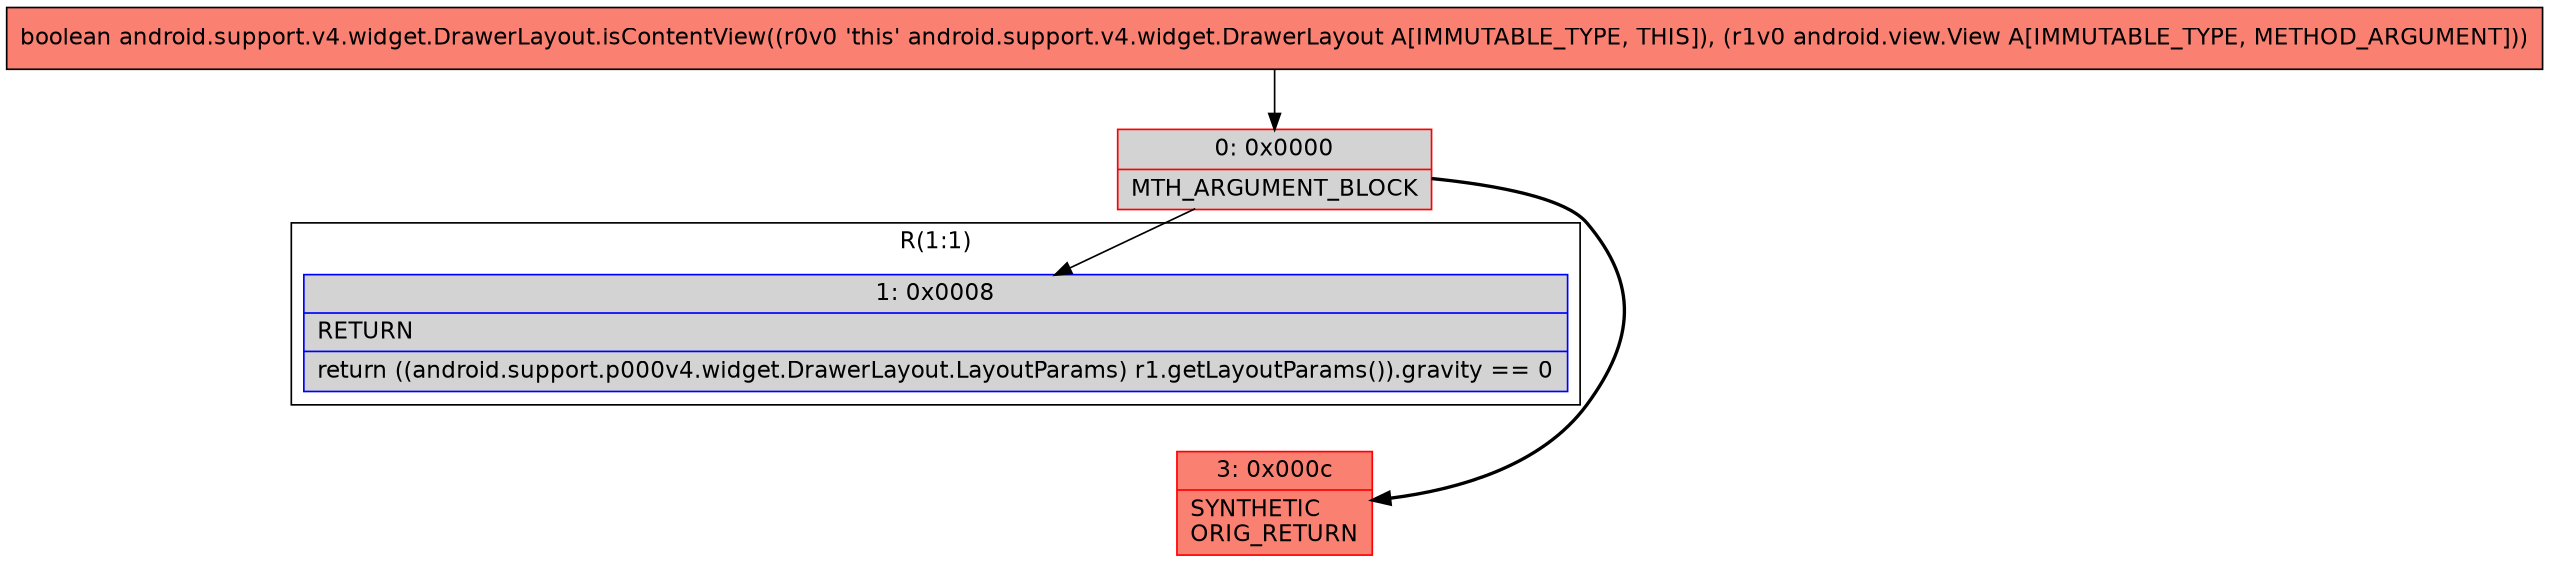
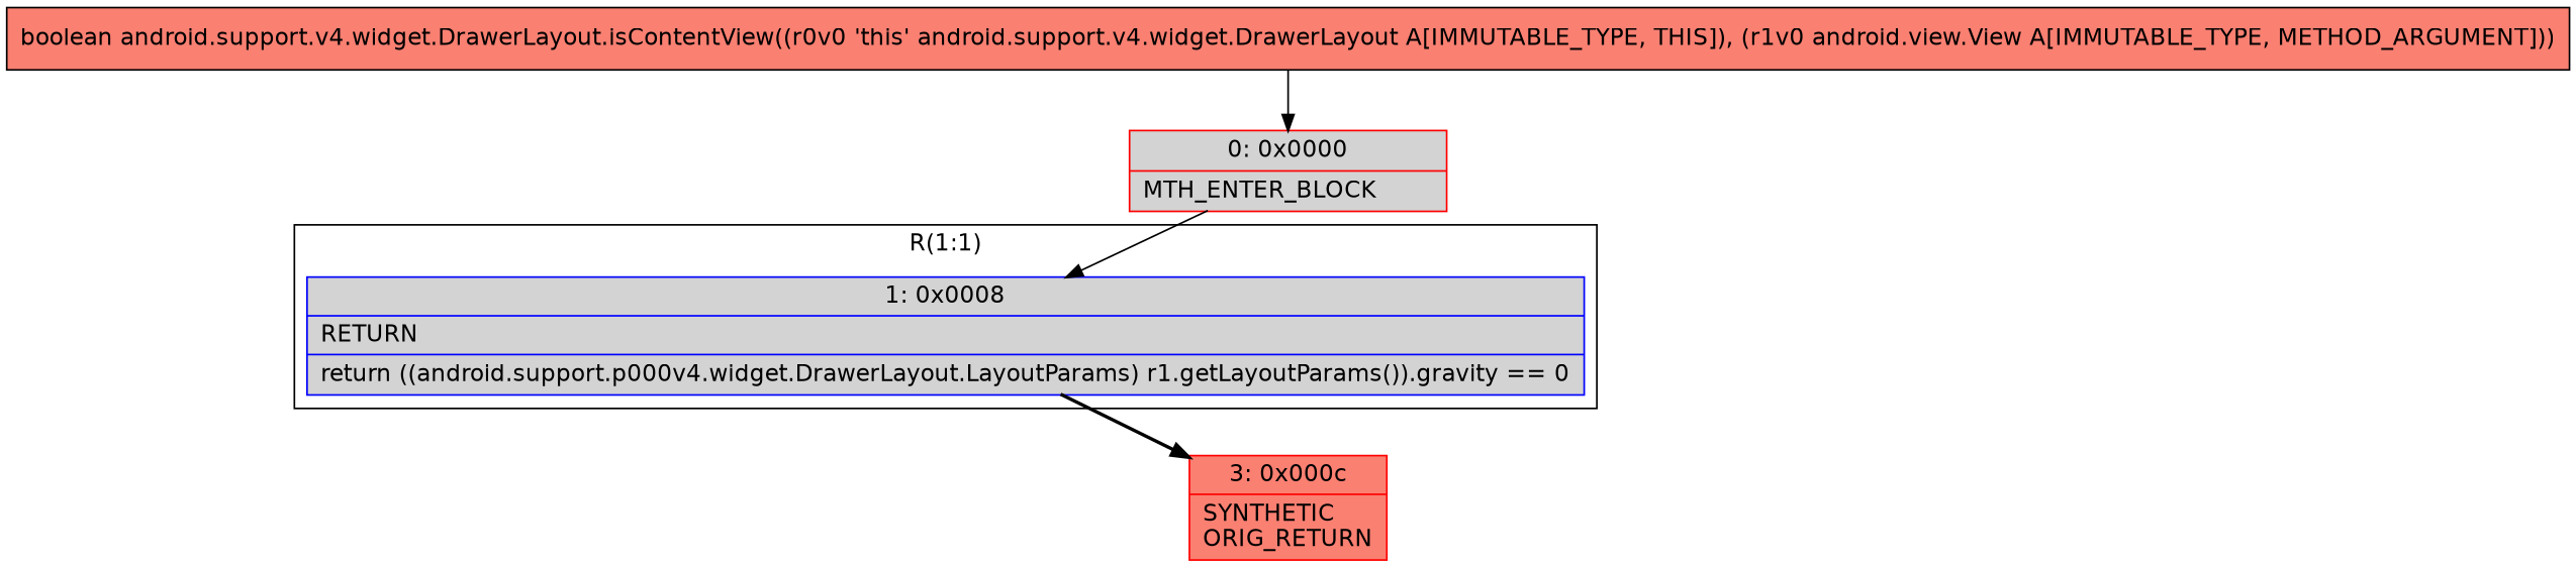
  digraph {
    fontname="DejaVu Sans"
    node [color=red fillcolor=lightgrey fontname="DejaVu Sans" shape=record style=filled]
    edge [fontname="DejaVu Sans" style=solid]
    n1 [color=blue label="{1\:\ 0x0008|RETURN\l|return ((android.support.p000v4.widget.DrawerLayout.LayoutParams) r1.getLayoutParams()).gravity == 0\l}"]
    n2 [fillcolor=salmon label="{3\:\ 0x000c|SYNTHETIC\lORIG_RETURN\l}"]
-   n3 [label="{0\:\ 0x0000|MTH_ARGUMENT_BLOCK\l}"]
+   n3 [label="{0\:\ 0x0000|MTH_ENTER_BLOCK\l}"]
    n4 [fillcolor=salmon label="{boolean android.support.v4.widget.DrawerLayout.isContentView((r0v0 'this' android.support.v4.widget.DrawerLayout A[IMMUTABLE_TYPE, THIS]), (r1v0 android.view.View A[IMMUTABLE_TYPE, METHOD_ARGUMENT])) }" color=""]
    subgraph cluster_1 {
      label="R(1:1)"
      n1
    }
-   n3 -> n2 [style=bold]
+   n1 -> n2 [style=bold]
    n3 -> n1
    n4 -> n3
  }
